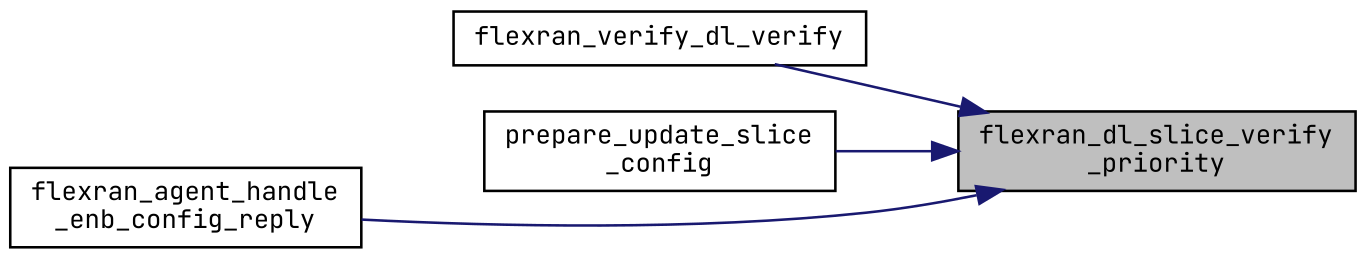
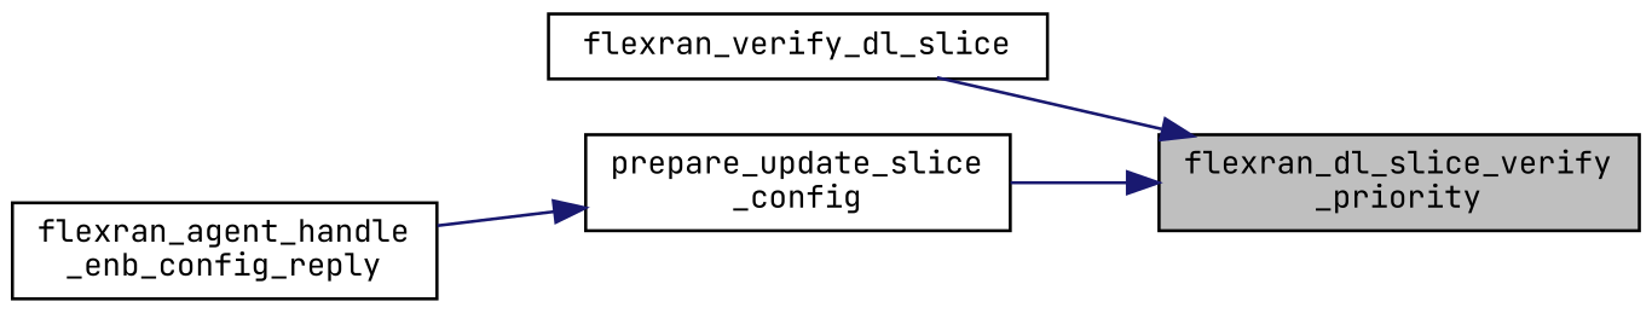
  digraph {
    fontname="JetBrains Mono"
    rankdir=RL
    node [color=black fillcolor=white fontname="JetBrains Mono" fontsize=10 shape=record style=filled]
    edge [color=midnightblue dir=back fontname="JetBrains Mono" fontsize=10 labelfontname=Helvetica labelfontsize=10 style=solid]
    n1 [fillcolor=grey75 fontcolor=black height=0.2 label="flexran_dl_slice_verify\l_priority" width=0.4]
-   n2 [height=0.2 label=flexran_verify_dl_verify width=0.4]
+   n2 [height=0.2 label=flexran_verify_dl_slice width=0.4]
    n3 [height=0.2 label="prepare_update_slice\l_config" width=0.4]
    n4 [height=0.2 label="flexran_agent_handle\l_enb_config_reply" width=0.4]
    n1 -> n2
    n1 -> n3
-   n1 -> n4
+   n3 -> n4
  }
